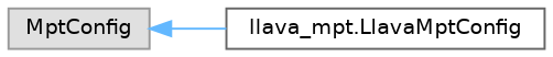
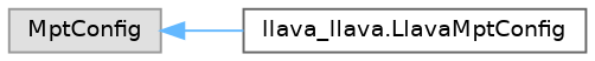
  digraph {
    rankdir=LR
    node [fontname=Helvetica fontsize=10 shape=box style=filled]
    n1 [color=grey60 fillcolor="#E0E0E0" height=0.2 label=MptConfig width=0.4]
-   n2 [color=grey40 fillcolor=white height=0.2 label="llava_mpt.LlavaMptConfig" width=0.4]
+   n2 [color=grey40 fillcolor=white height=0.2 label="llava_llava.LlavaMptConfig" width=0.4]
    n1 -> n2 [color=steelblue1 dir=back fontname=Helvetica fontsize=10 labelfontname=Helvetica labelfontsize=10 style=solid]
  }
